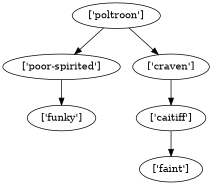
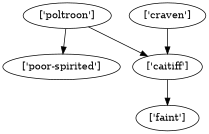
  strict digraph {
    "['poor-spirited']"
-   "['funky']"
    "['caitiff']"
    "['faint']"
    "['craven']"
    "['poltroon']"
-   "['poor-spirited']" -> "['funky']"
    "['caitiff']" -> "['faint']"
    "['craven']" -> "['caitiff']"
    "['poltroon']" -> "['poor-spirited']"
-   "['poltroon']" -> "['craven']"
+   "['poltroon']" -> "['caitiff']"
  }
